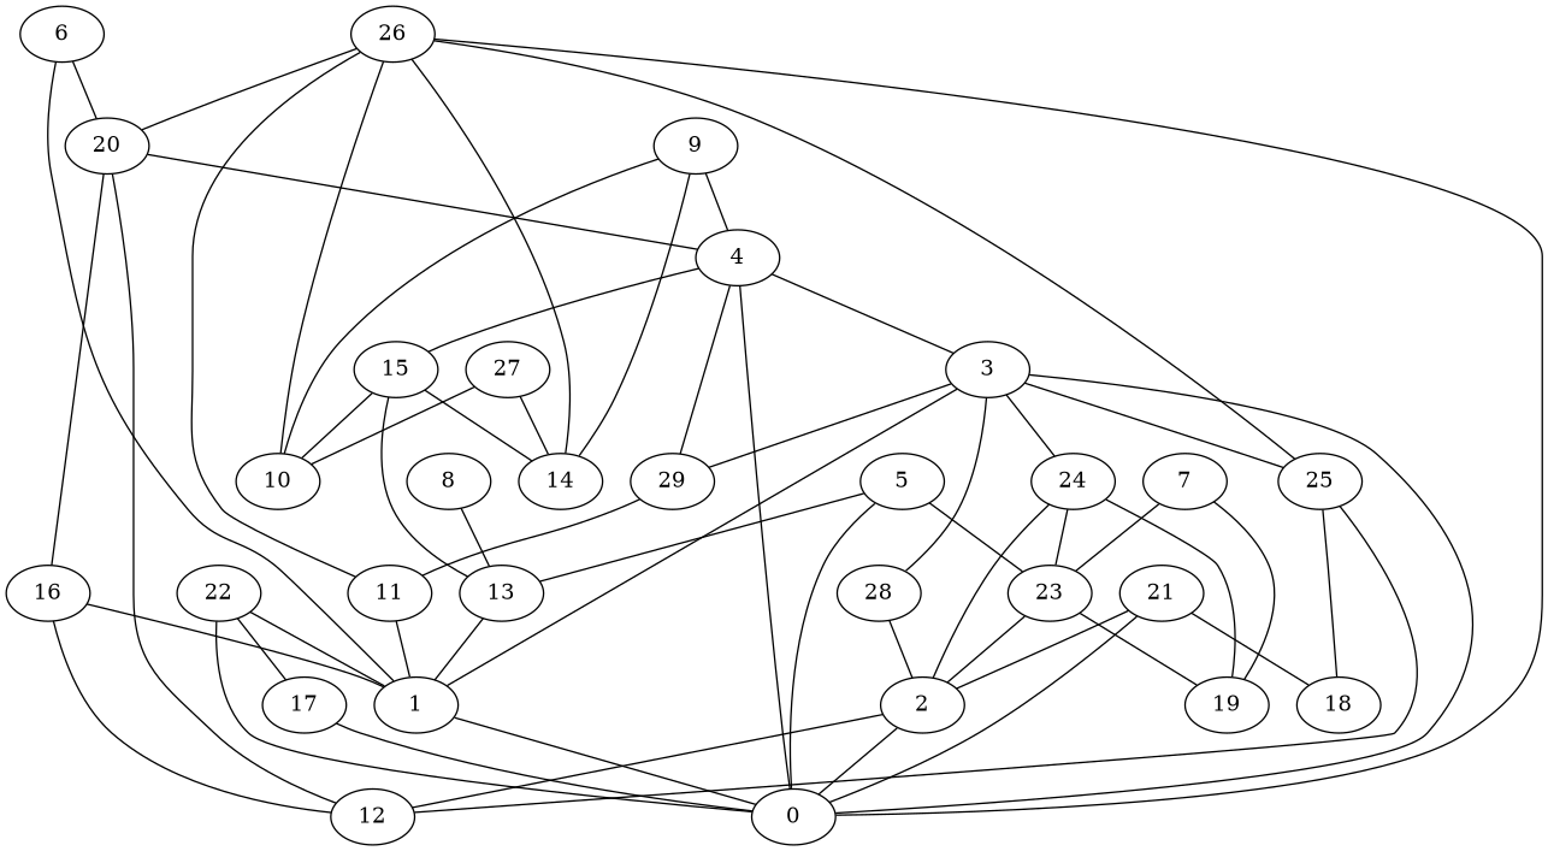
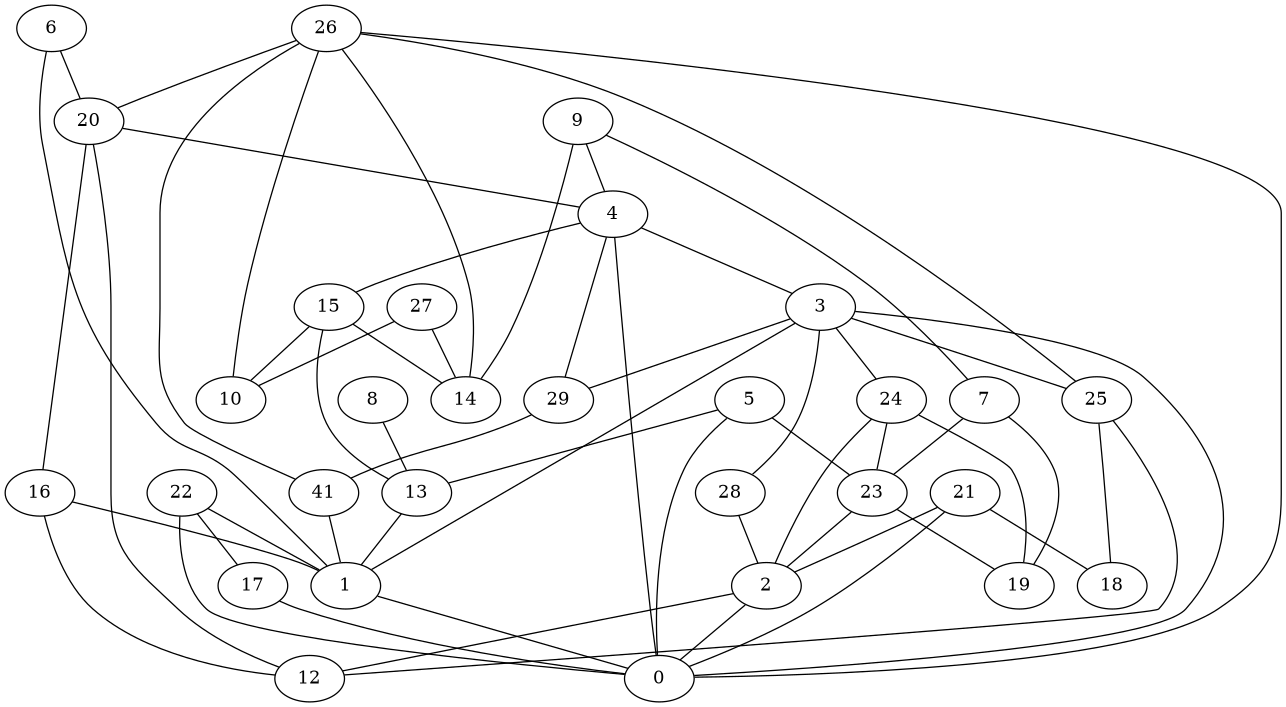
  digraph {
    edge [color=black dir=none]
    6
    1
    20
    0
    16
    12
    3
    28
    13
    29
    24
    25
    15
-   11
+   11 [label=41]
    19
    2
    23
    18
    9
    4
    14
    7
    22
    17
    26
    10
    27
    21
    8
    5
    subgraph sub_1 {
      6
      1
      20
      0
      16
      12
      3
      28
      13
      29
      24
      25
      15
      11
      19
      2
      23
      18
      9
      4
      14
      7
      22
      17
      26
      10
      27
      21
      8
      5
    }
    6 -> 1
    6 -> 20
    1 -> 0
    20 -> 16
    20 -> 12
    20 -> 4
    16 -> 1
    16 -> 12
    3 -> 1
    3 -> 0
    3 -> 28
    3 -> 29
    3 -> 24
    3 -> 25
    28 -> 2
    13 -> 1
    29 -> 11
    24 -> 19
    24 -> 2
    24 -> 23
    25 -> 12
    25 -> 18
    15 -> 13
    15 -> 14
    15 -> 10
    11 -> 1
    2 -> 0
    2 -> 12
    23 -> 19
    23 -> 2
    9 -> 4
    9 -> 14
-   9 -> 10
+   9 -> 7
    4 -> 0
    4 -> 3
    4 -> 29
    4 -> 15
    7 -> 19
    7 -> 23
    22 -> 1
    22 -> 0
    22 -> 17
    17 -> 0
    26 -> 20
    26 -> 0
    26 -> 25
    26 -> 11
    26 -> 14
    26 -> 10
    27 -> 14
    27 -> 10
    21 -> 0
    21 -> 2
    21 -> 18
    8 -> 13
    5 -> 0
    5 -> 13
    5 -> 23
  }
